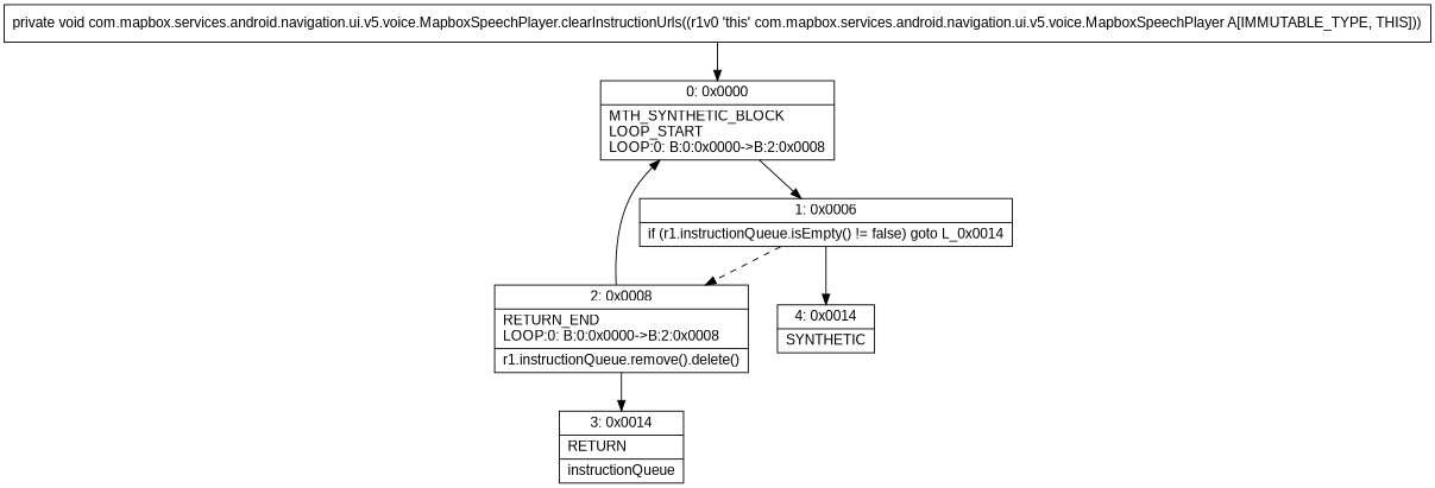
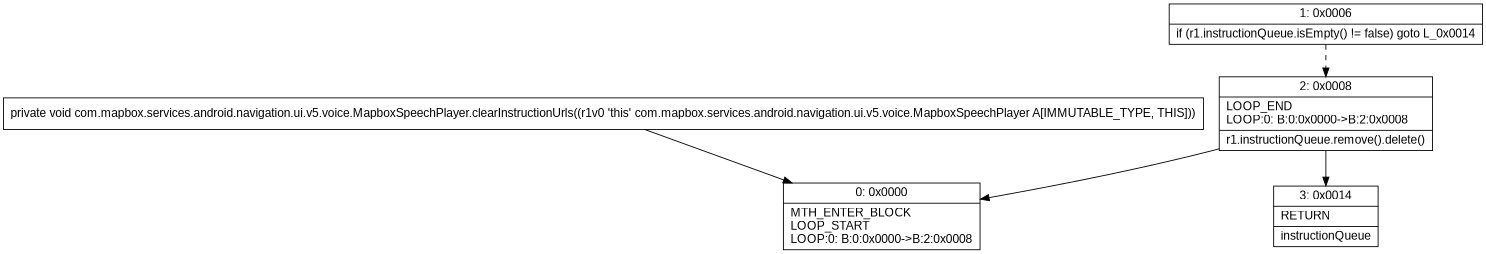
  digraph {
    fontname="Liberation Sans"
    node [fontname="Liberation Sans" shape=record]
    edge [fontname="Liberation Sans"]
-   n1 [label="{0\:\ 0x0000|MTH_SYNTHETIC_BLOCK\lLOOP_START\lLOOP:0: B:0:0x0000\-\>B:2:0x0008\l}"]
+   n1 [label="{0\:\ 0x0000|MTH_ENTER_BLOCK\lLOOP_START\lLOOP:0: B:0:0x0000\-\>B:2:0x0008\l}"]
    n2 [label="{1\:\ 0x0006|if (r1.instructionQueue.isEmpty() != false) goto L_0x0014\l}"]
-   n3 [label="{2\:\ 0x0008|RETURN_END\lLOOP:0: B:0:0x0000\-\>B:2:0x0008\l|r1.instructionQueue.remove().delete()\l}"]
-   n4 [label="{4\:\ 0x0014|SYNTHETIC\l}"]
+   n3 [label="{2\:\ 0x0008|LOOP_END\lLOOP:0: B:0:0x0000\-\>B:2:0x0008\l|r1.instructionQueue.remove().delete()\l}"]
    n5 [label="{3\:\ 0x0014|RETURN\l|instructionQueue\l}"]
    n6 [label="{private void com.mapbox.services.android.navigation.ui.v5.voice.MapboxSpeechPlayer.clearInstructionUrls((r1v0 'this' com.mapbox.services.android.navigation.ui.v5.voice.MapboxSpeechPlayer A[IMMUTABLE_TYPE, THIS])) }"]
-   n1 -> n2
    n2 -> n3 [style=dashed]
-   n2 -> n4
    n3 -> n1
    n3 -> n5
    n6 -> n1
  }
